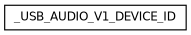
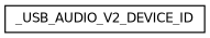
  digraph {
    rankdir=LR
-   n1 [color=black fillcolor=white fontname=Helvetica fontsize=10 height=0.2 label=_USB_AUDIO_V1_DEVICE_ID shape=record style=filled width=0.4]
+   n1 [color=black fillcolor=white fontname=Helvetica fontsize=10 height=0.2 label=_USB_AUDIO_V2_DEVICE_ID shape=record style=filled width=0.4]
  }
